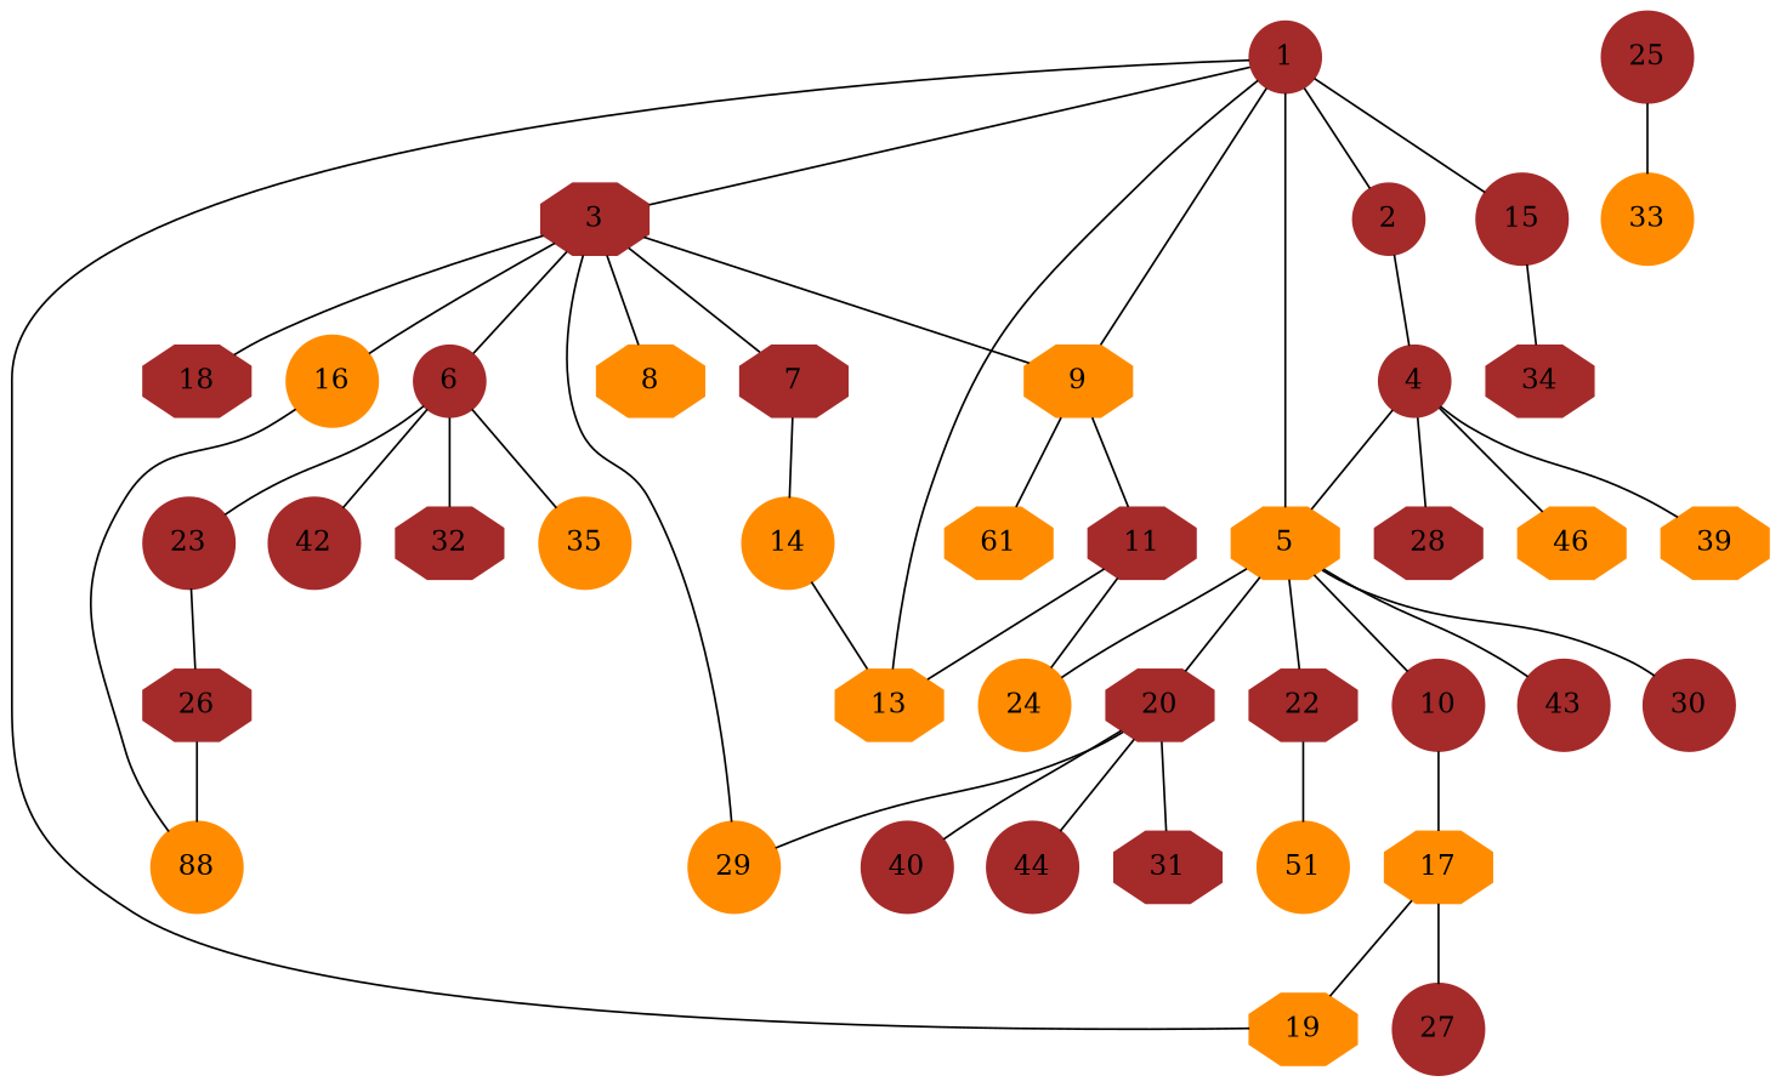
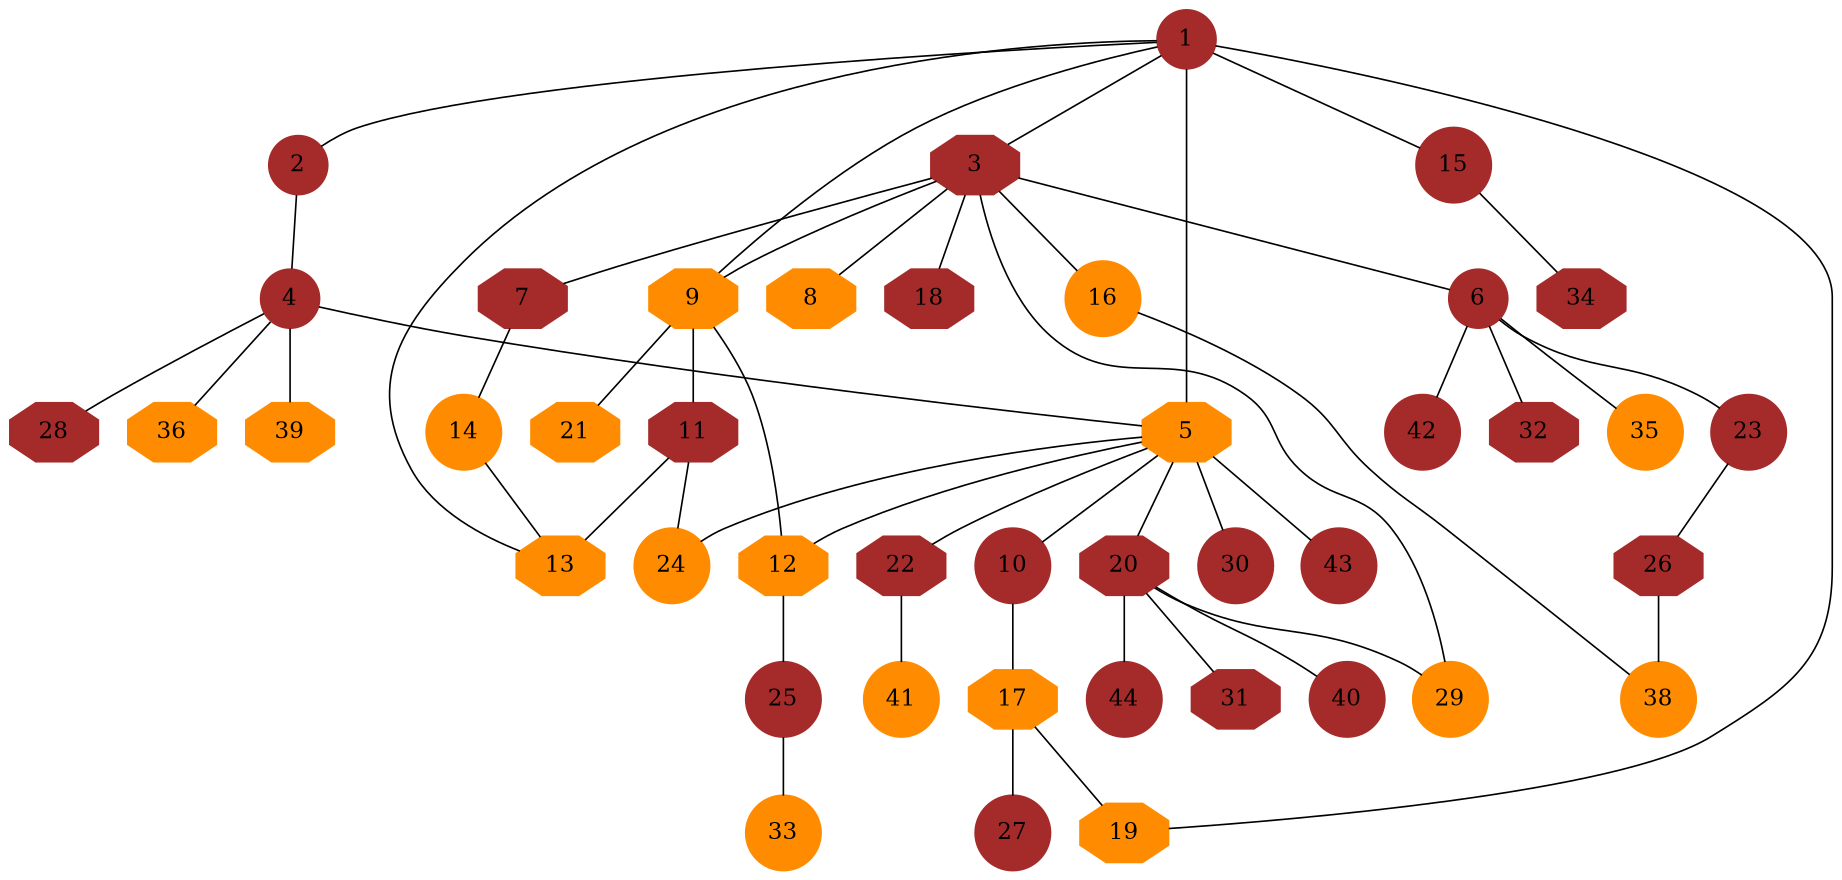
  graph {
    node [color=brown shape=circle style=filled]
    edge [weight=1.0]
    1
    2
    3 [shape=octagon]
    5 [color=darkorange shape=octagon]
    9 [color=darkorange shape=octagon]
    13 [color=darkorange shape=octagon]
    15
    19 [color=darkorange shape=octagon]
    4
    6
    7 [shape=octagon]
    8 [color=darkorange shape=octagon]
    16 [color=darkorange]
    18 [shape=octagon]
    29 [color=darkorange]
    10
+   12 [color=darkorange shape=octagon]
    20 [shape=octagon]
    22 [shape=octagon]
    24 [color=darkorange]
    30
    43
    11 [shape=octagon]
-   21 [color=darkorange shape=octagon label=61]
+   21 [color=darkorange shape=octagon]
    34 [shape=octagon]
    28 [shape=octagon]
-   36 [color=darkorange shape=octagon label=46]
+   36 [color=darkorange shape=octagon]
    39 [color=darkorange shape=octagon]
    23
    32 [shape=octagon]
    35 [color=darkorange]
    42
    14 [color=darkorange]
-   38 [color=darkorange label=88]
+   38 [color=darkorange]
    17 [color=darkorange shape=octagon]
    25
    31 [shape=octagon]
    40
    44
-   41 [color=darkorange label=51]
+   41 [color=darkorange]
    26 [shape=octagon]
    27
    33 [color=darkorange]
    1 -- 2
    1 -- 3
    1 -- 5 [weight=9.0]
    1 -- 9
    1 -- 13
    1 -- 15
    1 -- 19
    2 -- 4
    3 -- 9
    3 -- 6
    3 -- 7
    3 -- 8
    3 -- 16
    3 -- 18
    3 -- 29
    5 -- 10
+   5 -- 12
    5 -- 20
    5 -- 22
    5 -- 24
    5 -- 30
    5 -- 43 [weight=2.0]
+   9 -- 12
    9 -- 11
    9 -- 21
    15 -- 34
    4 -- 5
    4 -- 28
    4 -- 36
    4 -- 39
    6 -- 23
    6 -- 32
    6 -- 35
    6 -- 42
    7 -- 14
    16 -- 38
    10 -- 17
+   12 -- 25
    20 -- 29
    20 -- 31
    20 -- 40
    20 -- 44
    22 -- 41 [weight=2.0]
    11 -- 13 [weight=5.0]
    11 -- 24
    23 -- 26
    14 -- 13
    17 -- 19 [weight=2.0]
    17 -- 27 [weight=2.0]
    25 -- 33
    26 -- 38 [weight=2.0]
  }
